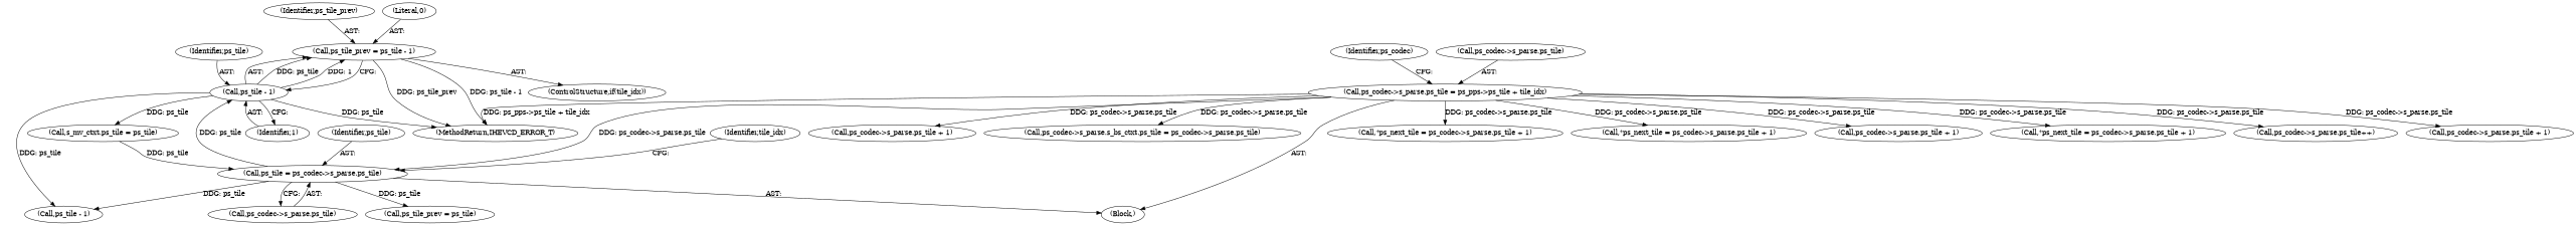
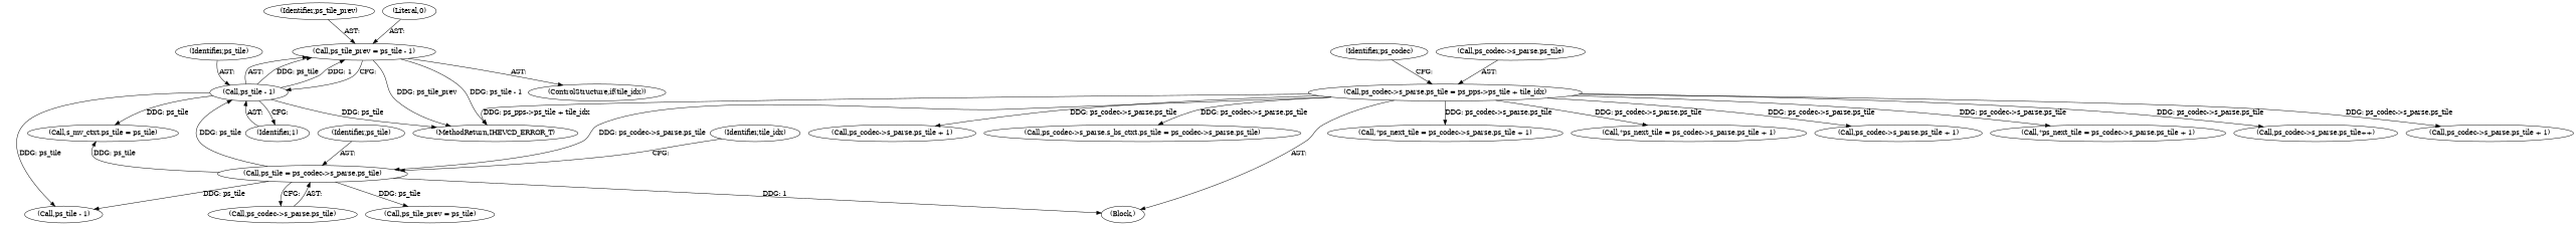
  digraph {
    n1 [label="(Call,ps_tile_prev = ps_tile - 1)"]
    n2 [label="(Call,ps_tile - 1)"]
    n3 [label="(ControlStructure,if(tile_idx))"]
    n4 [label="(MethodReturn,IHEVCD_ERROR_T)"]
    n5 [label="(Call,ps_tile - 1)"]
    n6 [label="(Call,s_mv_ctxt.ps_tile = ps_tile)"]
    n7 [label="(Identifier,1)"]
    n8 [label="(Call,ps_tile = ps_codec->s_parse.ps_tile)"]
    n9 [label="(Call,ps_codec->s_parse.ps_tile)"]
    n10 [label="(Call,ps_tile_prev = ps_tile)"]
    n11 [label="(Block,)"]
    n12 [label="(Call,ps_codec->s_parse.ps_tile = ps_pps->ps_tile + tile_idx)"]
    n13 [label="(Call,ps_codec->s_parse.ps_tile + 1)"]
    n14 [label="(Call,ps_codec->s_parse.s_bs_ctxt.ps_tile = ps_codec->s_parse.ps_tile)"]
    n15 [label="(Call,*ps_next_tile = ps_codec->s_parse.ps_tile + 1)"]
    n16 [label="(Call,*ps_next_tile = ps_codec->s_parse.ps_tile + 1)"]
    n17 [label="(Call,ps_codec->s_parse.ps_tile + 1)"]
    n18 [label="(Call,*ps_next_tile = ps_codec->s_parse.ps_tile + 1)"]
    n19 [label="(Call,ps_codec->s_parse.ps_tile++)"]
    n20 [label="(Call,ps_codec->s_parse.ps_tile + 1)"]
    n21 [label="(Identifier,ps_codec)"]
    n22 [label="(Call,ps_codec->s_parse.ps_tile)"]
    n23 [label="(Identifier,ps_tile_prev)"]
    n24 [label="(Identifier,ps_tile)"]
    n25 [label="(Identifier,tile_idx)"]
    n26 [label="(Literal,0)"]
    n27 [label="(Identifier,ps_tile)"]
    n1 -> n2 [label="CFG: "]
    n1 -> n3 [label="AST: "]
    n1 -> n4 [label="DDG: ps_tile_prev"]
    n1 -> n4 [label="DDG: ps_tile - 1"]
    n2 -> n1 [label="AST: "]
    n2 -> n1 [label="DDG: ps_tile"]
    n2 -> n1 [label="DDG: 1"]
    n2 -> n4 [label="DDG: ps_tile"]
    n2 -> n5 [label="DDG: ps_tile"]
    n2 -> n6 [label="DDG: ps_tile"]
    n2 -> n7 [label="CFG: "]
    n7 -> n2 [label="AST: "]
    n8 -> n2 [label="DDG: ps_tile"]
    n8 -> n5 [label="DDG: ps_tile"]
-   n6 -> n8 [label="DDG: ps_tile"]
+   n8 -> n6 [label="DDG: ps_tile"]
    n8 -> n9 [label="CFG: "]
    n8 -> n10 [label="DDG: ps_tile"]
-   n8 -> n11 [label="AST: "]
+   n8 -> n11 [label="DDG: 1"]
    n9 -> n8 [label="AST: "]
    n12 -> n4 [label="DDG: ps_pps->ps_tile + tile_idx"]
    n12 -> n8 [label="DDG: ps_codec->s_parse.ps_tile"]
    n12 -> n11 [label="AST: "]
    n12 -> n13 [label="DDG: ps_codec->s_parse.ps_tile"]
    n12 -> n14 [label="DDG: ps_codec->s_parse.ps_tile"]
    n12 -> n15 [label="DDG: ps_codec->s_parse.ps_tile"]
    n12 -> n16 [label="DDG: ps_codec->s_parse.ps_tile"]
    n12 -> n17 [label="DDG: ps_codec->s_parse.ps_tile"]
    n12 -> n18 [label="DDG: ps_codec->s_parse.ps_tile"]
    n12 -> n19 [label="DDG: ps_codec->s_parse.ps_tile"]
    n12 -> n20 [label="DDG: ps_codec->s_parse.ps_tile"]
    n21 -> n12 [label="CFG: "]
    n22 -> n12 [label="AST: "]
    n23 -> n1 [label="AST: "]
    n24 -> n2 [label="AST: "]
    n25 -> n8 [label="CFG: "]
    n26 -> n1 [label="AST: "]
    n27 -> n8 [label="AST: "]
  }
